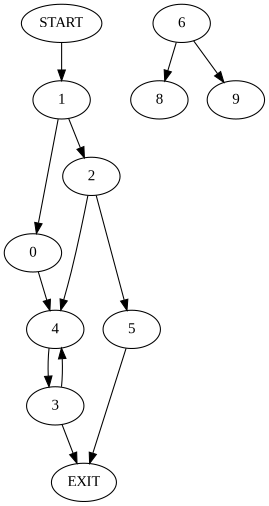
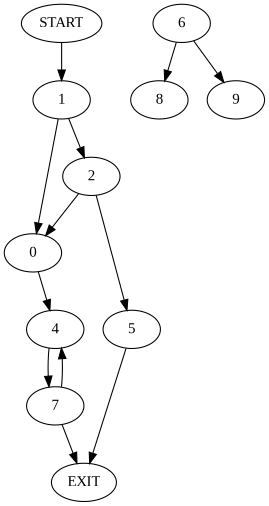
  digraph {
    fontname="Liberation Serif"
    node [fontname="Liberation Serif"]
    edge [fontname="Liberation Serif"]
    n1 [label=START]
    1
    2
    n4 [label=0]
    n5 [label=EXIT]
    5
    4
-   7 [label=3]
+   7
    6
    8
    9
    n1 -> 1
    1 -> 2
    1 -> n4
-   2 -> 4
+   2 -> n4
    2 -> 5
    n4 -> 4
    5 -> n5
    4 -> 7
    7 -> n5
    7 -> 4
    6 -> 8
    6 -> 9
  }
